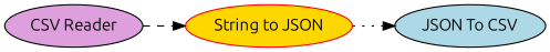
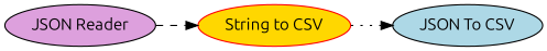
  digraph {
    fontname=Ubuntu
    rankdir=LR
    node [color=black fontname=Ubuntu style=filled]
    edge [fontname=Ubuntu]
-   n1 [fillcolor=plum label="CSV Reader"]
-   n2 [color=red fillcolor=gold label="String to JSON"]
+   n1 [fillcolor=plum label="JSON Reader"]
+   n2 [color=red fillcolor=gold label="String to CSV"]
    n3 [fillcolor=lightblue label="JSON To CSV"]
    n1 -> n2 [style=dashed]
    n2 -> n3 [style=dotted]
  }
